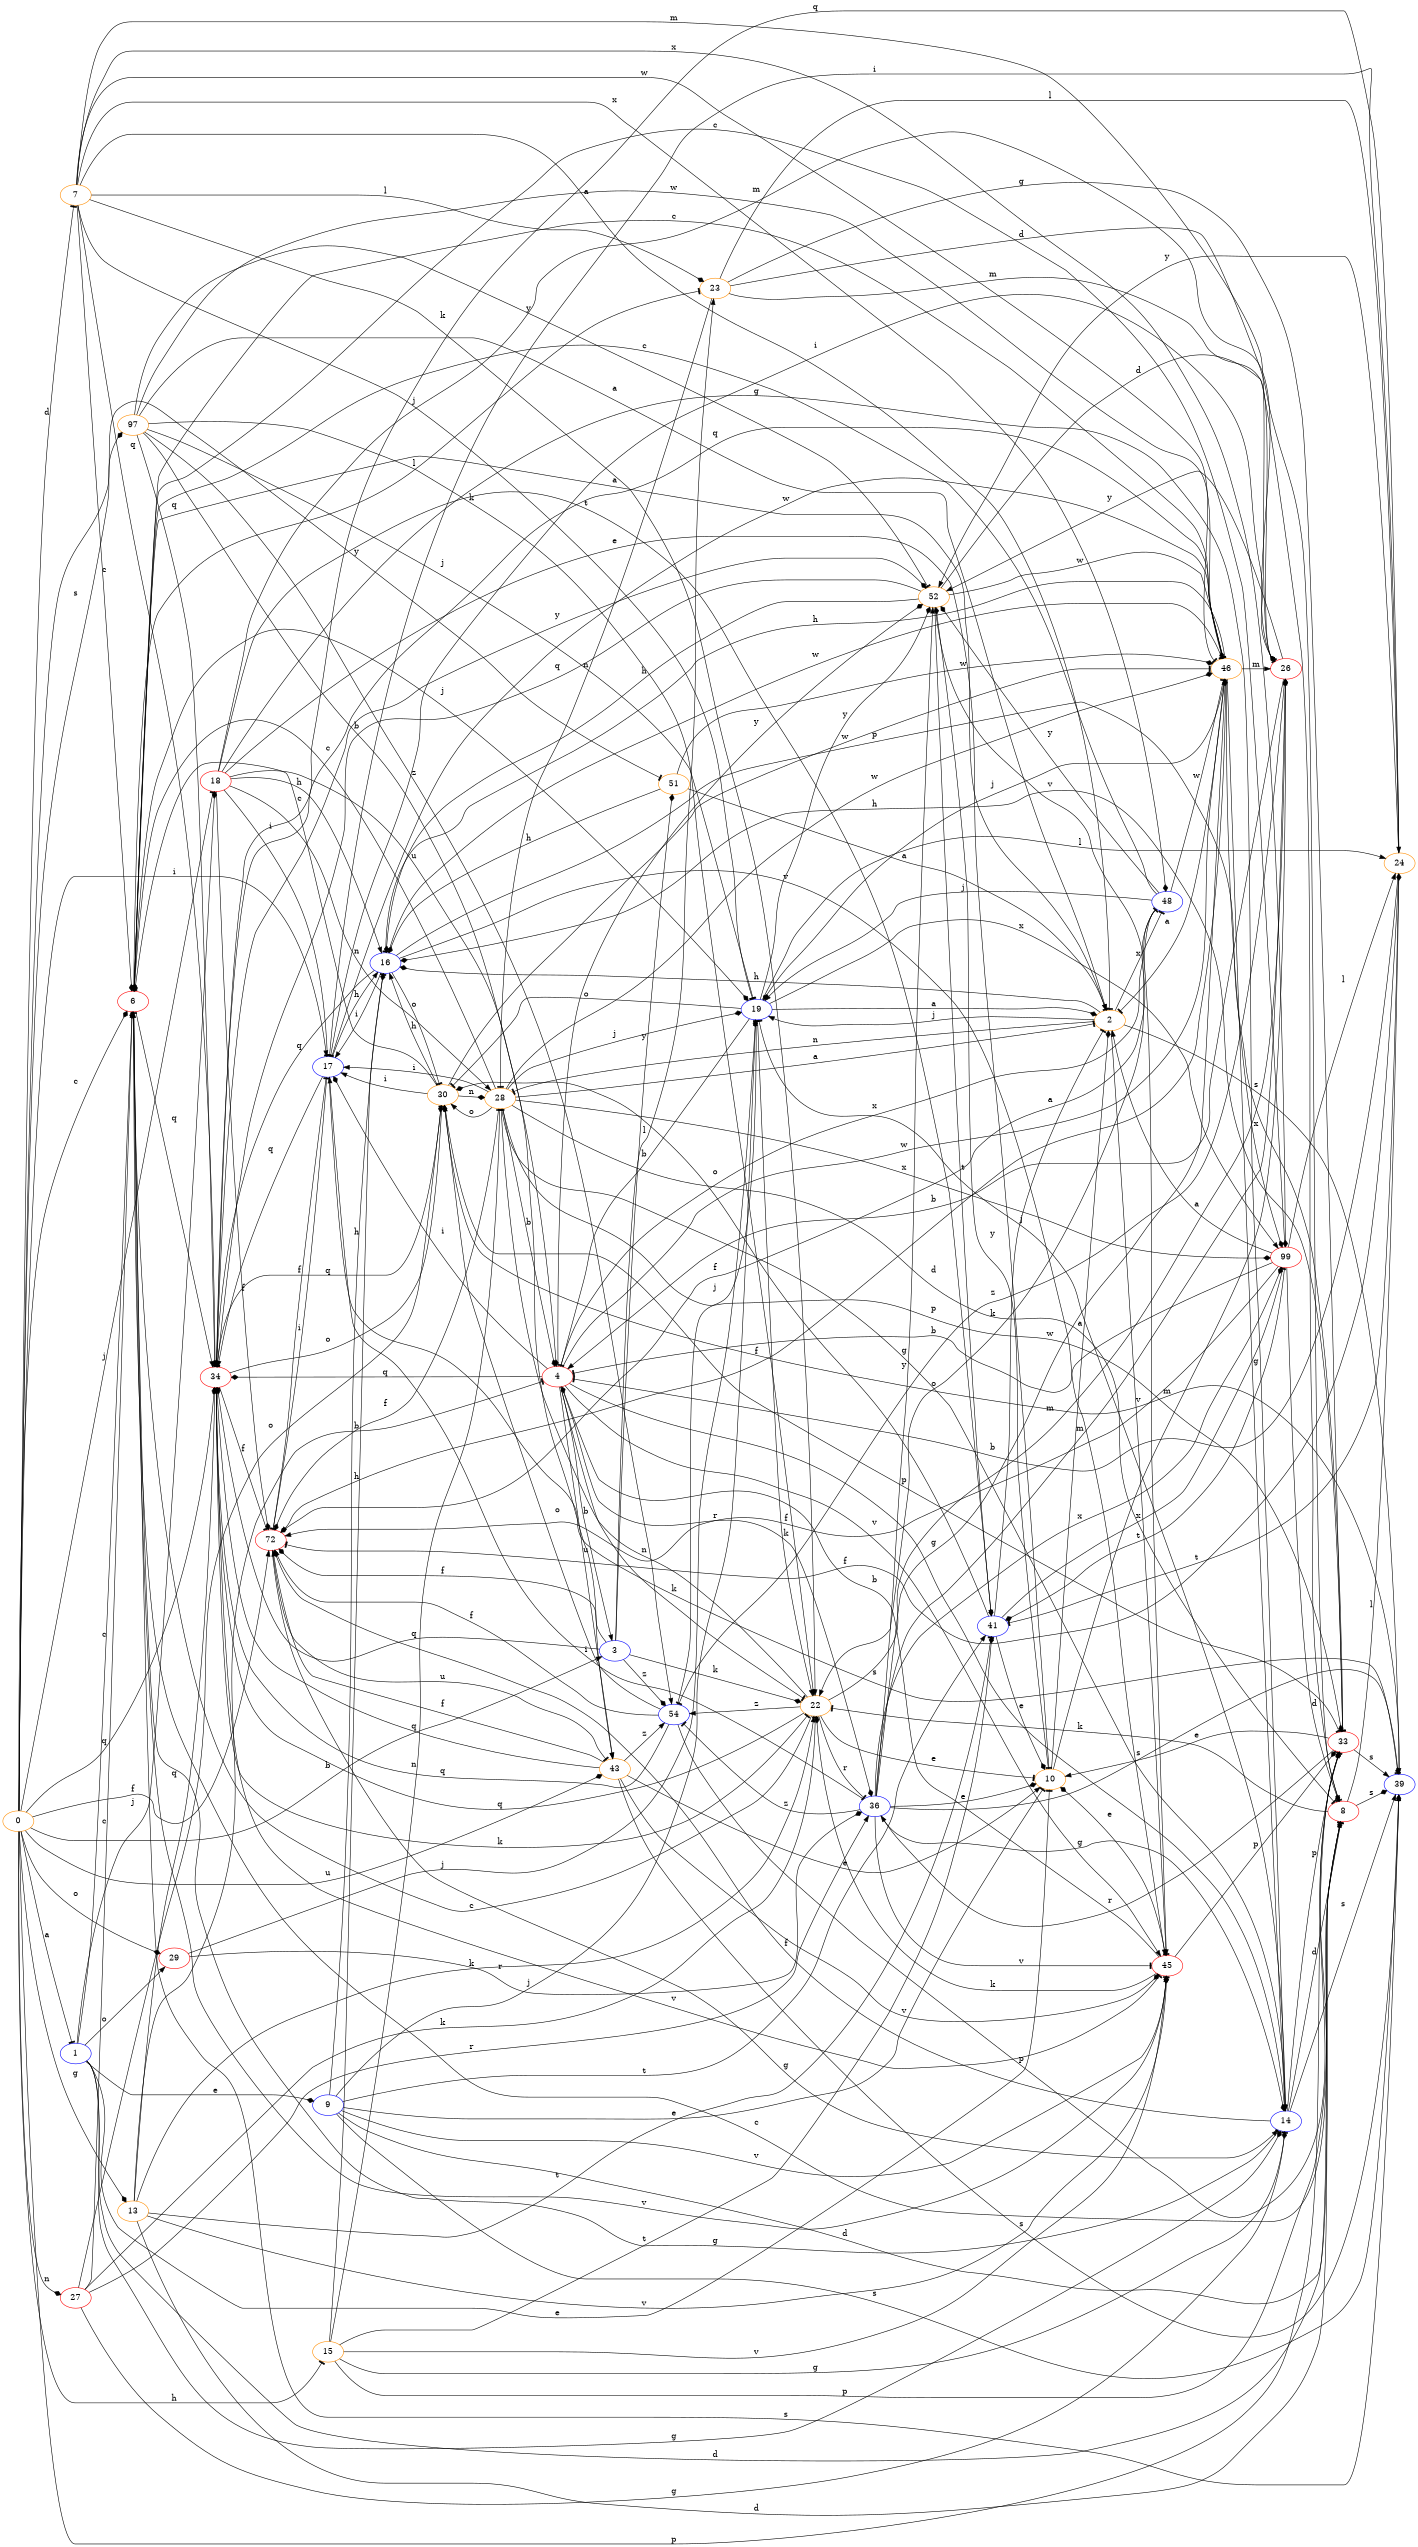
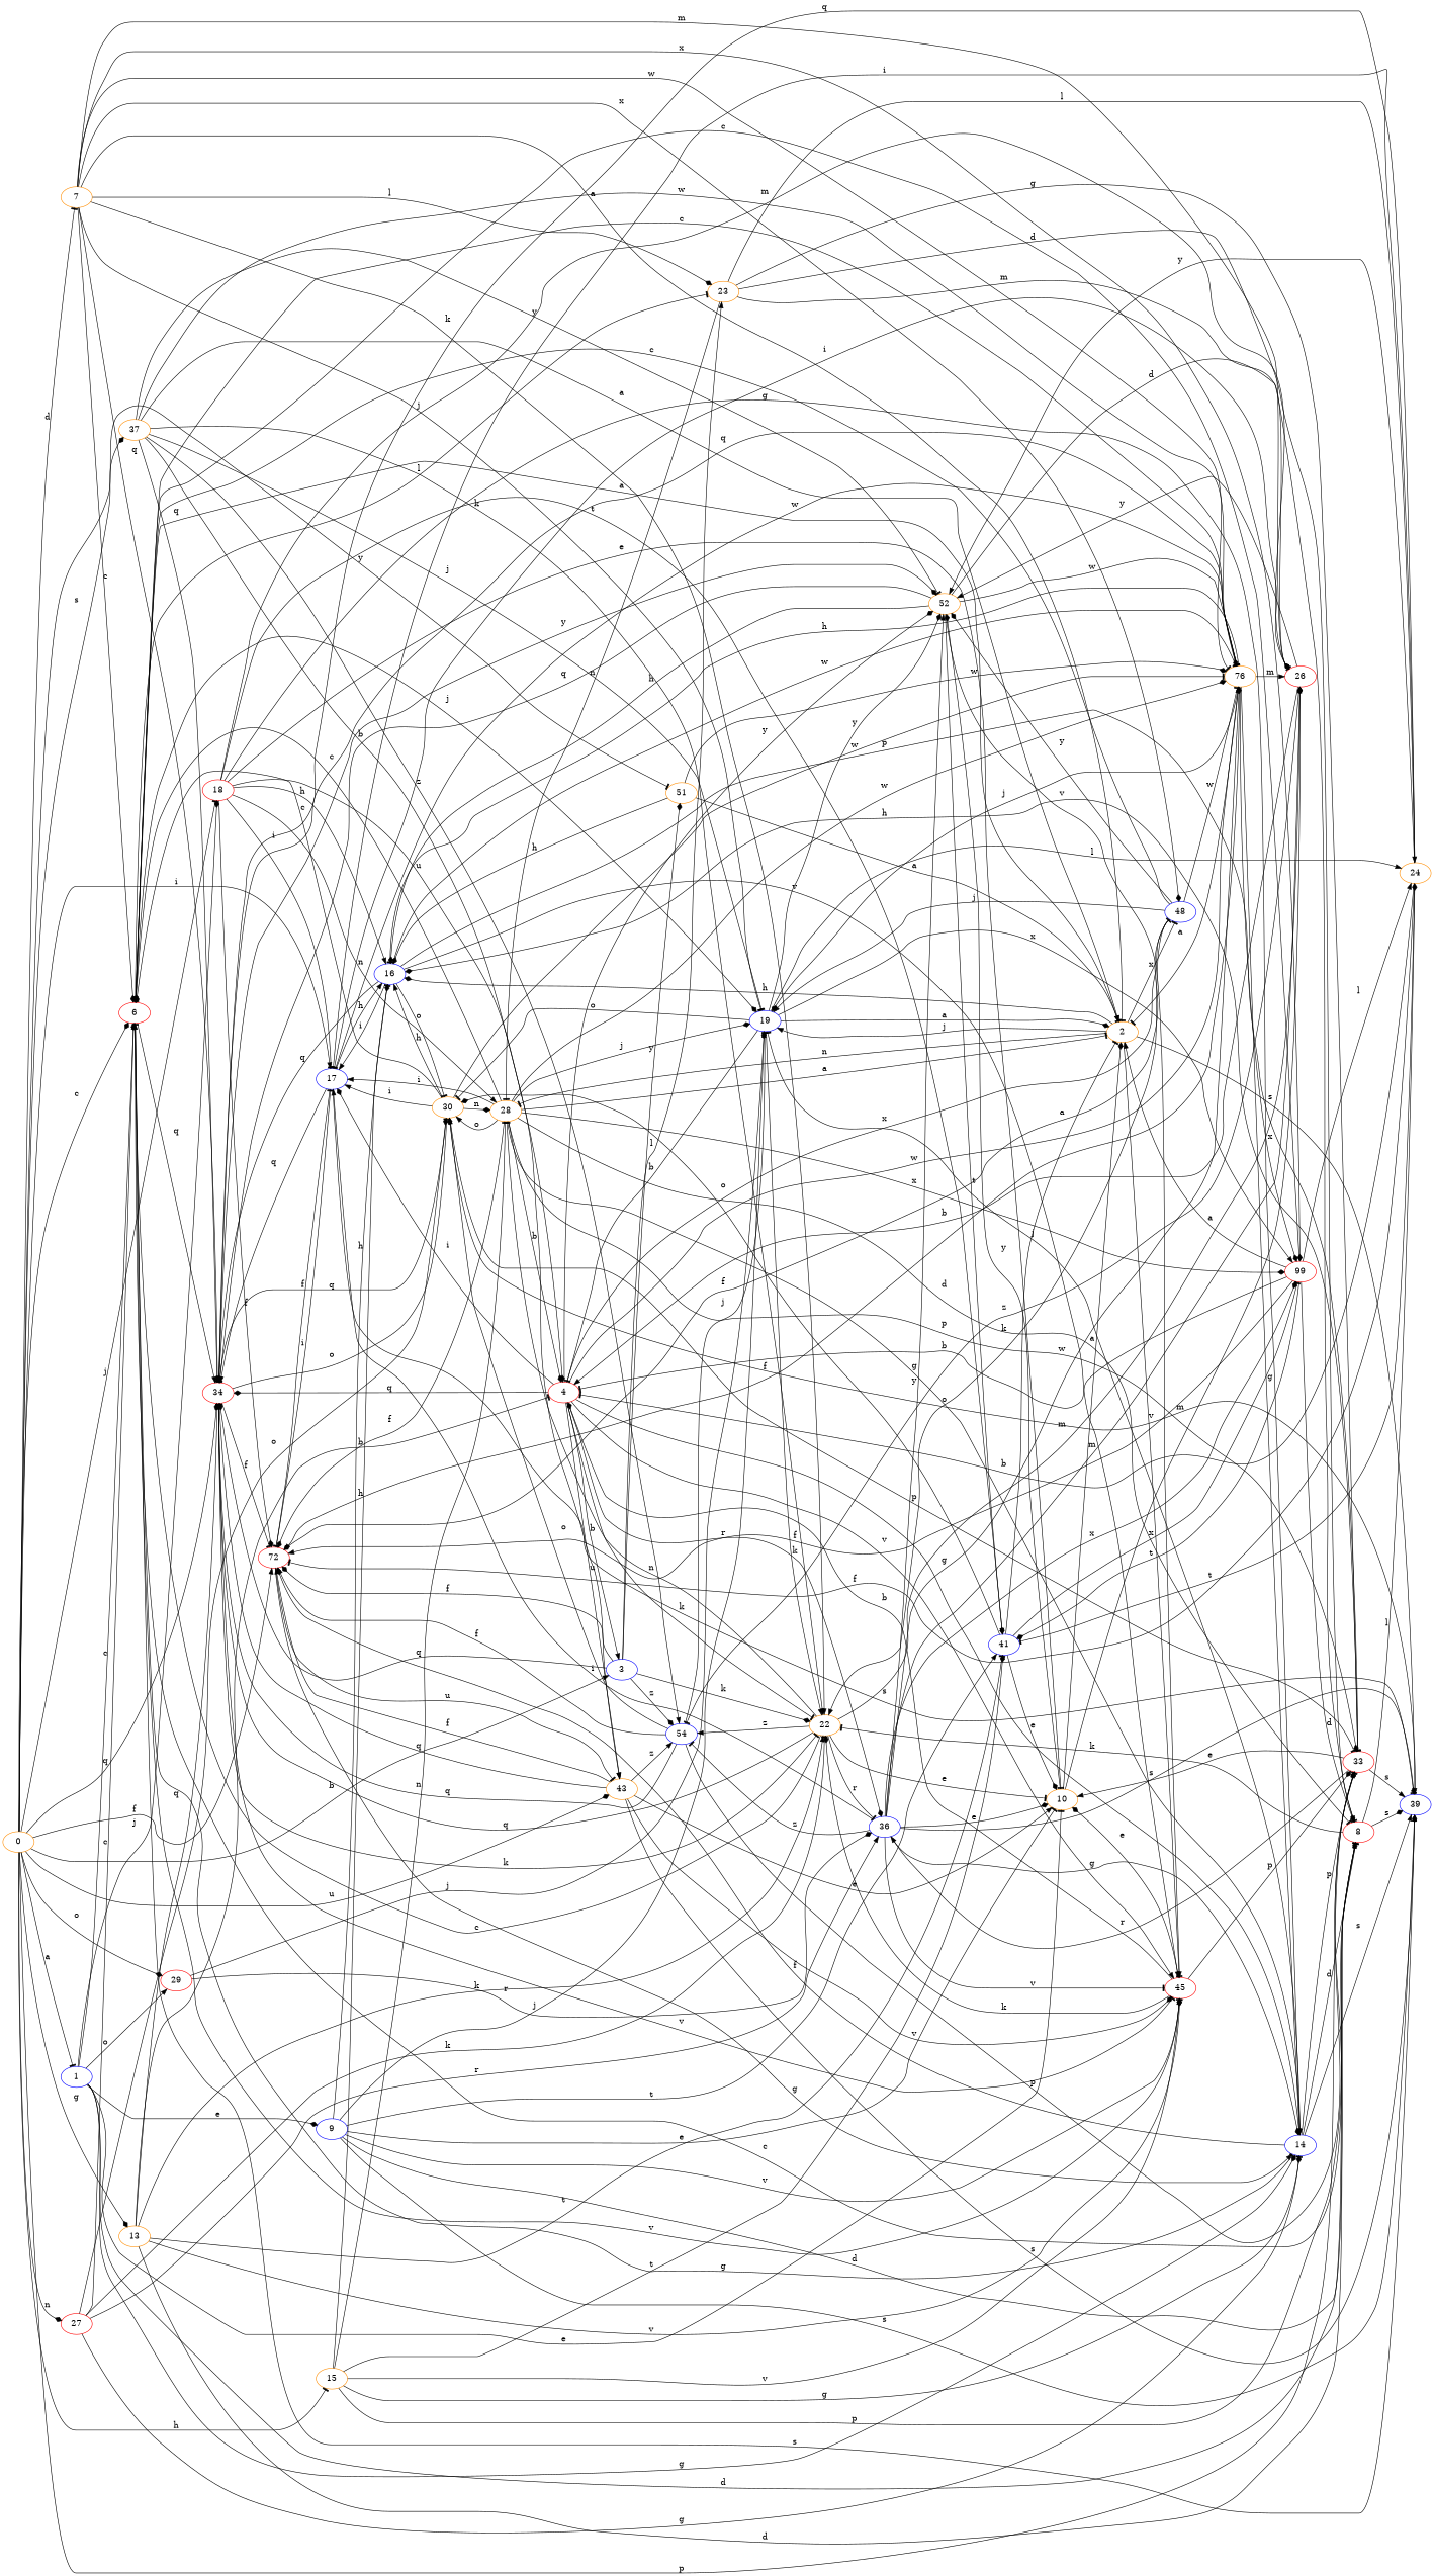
  strict digraph {
    rankdir=LR
    node [color=darkorange]
    edge [arrowhead=diamond]
    1 [color=blue]
    0
    3 [color=blue]
    6 [color=red]
    7
    n6 [color=red label=72]
    13
    15
    17 [color=blue]
    18 [color=red]
    27 [color=red]
    29 [color=red]
    33 [color=red]
    34 [color=red]
-   37 [label=97]
+   37
    43
    51
    8 [color=red]
    9 [color=blue]
    10
    14 [color=blue]
    22
    23
    54 [color=blue]
    2
    19 [color=blue]
    39 [color=blue]
    45 [color=red]
    48 [color=blue]
-   46
+   46 [label=76]
    26 [color=red]
    n32 [color=red label=99]
    4 [color=red]
    41 [color=blue]
    16 [color=blue]
    28
    36 [color=blue]
    30
    52
    24
    1 -> 6 [label=c]
    1 -> 18 [label=j]
    1 -> 29 [arrowhead=normal label=o]
    1 -> 8 [arrowhead=normal label=d]
    1 -> 9 [label=e]
    1 -> 10 [arrowhead=tee label=e]
    1 -> 14 [label=g]
    0 -> 1 [arrowhead=tee label=a]
    0 -> 3 [arrowhead=normal label=b]
    0 -> 6 [label=c]
    0 -> 7 [arrowhead=tee label=d]
    0 -> n6 [arrowhead=normal label=f]
    0 -> 13 [label=g]
    0 -> 15 [arrowhead=tee label=h]
    0 -> 17 [arrowhead=normal label=i]
    0 -> 18 [arrowhead=tee label=j]
    0 -> 27 [label=n]
    0 -> 29 [label=o]
    0 -> 33 [label=p]
    0 -> 34 [label=q]
    0 -> 37 [label=s]
    0 -> 43 [label=u]
    0 -> 51 [arrowhead=tee label=y]
    3 -> n6 [label=f]
    3 -> 34 [label=q]
    3 -> 51 [label=y]
    3 -> 22 [label=k]
    3 -> 23 [arrowhead=normal label=l]
    3 -> 54 [label=z]
    6 -> 34 [arrowhead=normal label=q]
    6 -> 14 [arrowhead=tee label=g]
    6 -> 23 [arrowhead=tee label=l]
    6 -> 2 [arrowhead=normal label=a]
    6 -> 19 [label=j]
    6 -> 39 [label=s]
    6 -> 45 [label=v]
    7 -> 6 [label=c]
    7 -> 34 [arrowhead=tee label=q]
    7 -> 22 [arrowhead=normal label=k]
    7 -> 23 [label=l]
    7 -> 2 [arrowhead=tee label=a]
    7 -> 19 [arrowhead=tee label=j]
    7 -> 48 [label=x]
    7 -> 46 [arrowhead=tee label=w]
    7 -> 26 [label=m]
    7 -> n32 [label=x]
    n6 -> 17 [arrowhead=tee label=i]
    n6 -> 43 [arrowhead=tee label=u]
    n6 -> 14 [arrowhead=normal label=g]
    13 -> 34 [arrowhead=normal label=q]
    13 -> 8 [label=d]
    13 -> 22 [arrowhead=normal label=k]
    13 -> 45 [label=v]
    13 -> 4 [arrowhead=tee label=b]
    13 -> 41 [arrowhead=tee label=t]
    15 -> 33 [arrowhead=normal label=p]
    15 -> 14 [label=g]
    15 -> 45 [arrowhead=normal label=v]
    15 -> 41 [label=t]
    15 -> 16 [arrowhead=tee label=h]
    15 -> 28 [arrowhead=tee label=n]
    17 -> n6 [arrowhead=tee label=f]
    17 -> 34 [arrowhead=normal label=q]
    17 -> 39 [arrowhead=tee label=s]
    17 -> 46 [arrowhead=tee label=w]
    17 -> 16 [arrowhead=normal label=h]
    18 -> n6 [label=f]
    18 -> 17 [arrowhead=tee label=i]
    18 -> 43 [arrowhead=normal label=u]
    18 -> 10 [arrowhead=tee label=e]
    18 -> 14 [arrowhead=normal label=g]
    18 -> 26 [arrowhead=tee label=m]
    18 -> 41 [arrowhead=normal label=t]
    18 -> 16 [arrowhead=normal label=h]
    18 -> 28 [arrowhead=normal label=n]
    27 -> 6 [arrowhead=normal label=c]
    27 -> 14 [arrowhead=tee label=g]
    27 -> 22 [arrowhead=tee label=k]
    27 -> 36 [arrowhead=normal label=r]
    27 -> 30 [label=o]
    29 -> 19 [label=j]
    29 -> 36 [label=r]
    33 -> 10 [arrowhead=normal label=e]
    33 -> 39 [arrowhead=normal label=s]
    33 -> 16 [label=h]
    33 -> 36 [arrowhead=normal label=r]
    34 -> n6 [arrowhead=tee label=f]
    34 -> 22 [arrowhead=tee label=k]
    34 -> 45 [arrowhead=tee label=v]
    34 -> 30 [arrowhead=tee label=o]
    34 -> 52 [label=y]
    37 -> 34 [label=q]
    37 -> 22 [arrowhead=normal label=k]
    37 -> 54 [arrowhead=normal label=z]
    37 -> 2 [arrowhead=normal label=a]
    37 -> 19 [arrowhead=tee label=j]
    37 -> 46 [label=w]
    37 -> 4 [label=b]
    37 -> 52 [arrowhead=tee label=y]
    43 -> n6 [arrowhead=normal label=f]
    43 -> 34 [arrowhead=tee label=q]
    43 -> 10 [arrowhead=normal label=e]
    43 -> 54 [arrowhead=normal label=z]
    43 -> 39 [arrowhead=normal label=s]
    43 -> 45 [label=v]
    51 -> 2 [arrowhead=tee label=a]
    51 -> 46 [label=w]
    51 -> 16 [label=h]
    8 -> 6 [arrowhead=normal label=c]
    8 -> 22 [arrowhead=tee label=k]
    8 -> 39 [label=s]
    8 -> 24 [label=l]
    9 -> 8 [arrowhead=tee label=d]
    9 -> 10 [arrowhead=tee label=e]
    9 -> 19 [arrowhead=normal label=j]
    9 -> 39 [arrowhead=normal label=s]
    9 -> 45 [arrowhead=tee label=v]
    9 -> 41 [arrowhead=normal label=t]
    9 -> 16 [label=h]
    10 -> 2 [label=a]
    10 -> 26 [label=m]
    10 -> 52 [label=y]
    14 -> n6 [label=f]
    14 -> 33 [arrowhead=tee label=p]
    14 -> 8 [arrowhead=tee label=d]
    14 -> 19 [arrowhead=tee label=j]
    14 -> 39 [arrowhead=normal label=s]
    22 -> 6 [arrowhead=tee label=c]
    22 -> 34 [arrowhead=tee label=q]
    22 -> 10 [arrowhead=tee label=e]
    22 -> 54 [arrowhead=normal label=z]
    22 -> 26 [label=m]
    22 -> 28 [arrowhead=tee label=n]
    22 -> 36 [arrowhead=tee label=r]
    23 -> 33 [arrowhead=tee label=g]
    23 -> 8 [arrowhead=tee label=d]
    23 -> 26 [label=m]
    23 -> 28 [arrowhead=tee label=n]
    23 -> 24 [arrowhead=normal label=l]
    54 -> n6 [arrowhead=normal label=f]
    54 -> 33 [label=p]
    54 -> 34 [arrowhead=tee label=q]
    54 -> 19 [arrowhead=tee label=j]
    54 -> 30 [arrowhead=normal label=o]
    2 -> 19 [arrowhead=normal label=j]
    2 -> 39 [arrowhead=normal label=s]
    2 -> 45 [arrowhead=tee label=v]
    2 -> 48 [arrowhead=tee label=x]
    2 -> 16 [label=h]
    2 -> 28 [arrowhead=tee label=n]
    19 -> 22 [arrowhead=normal label=k]
    19 -> 2 [label=a]
    19 -> n32 [arrowhead=normal label=x]
    19 -> 4 [arrowhead=tee label=b]
    19 -> 30 [arrowhead=tee label=o]
    19 -> 52 [label=y]
    19 -> 24 [arrowhead=normal label=l]
    39 -> 30 [label=o]
    45 -> 33 [label=p]
    45 -> 10 [label=e]
    45 -> 22 [label=k]
    45 -> 4 [label=b]
    48 -> 6 [arrowhead=normal label=c]
    48 -> n6 [label=f]
    48 -> 22 [arrowhead=normal label=k]
    48 -> 19 [arrowhead=normal label=j]
    48 -> 46 [arrowhead=tee label=w]
    48 -> 52 [label=y]
    46 -> 6 [arrowhead=tee label=c]
    46 -> n6 [arrowhead=normal label=f]
    46 -> 34 [label=q]
    46 -> 14 [arrowhead=normal label=g]
    46 -> 2 [arrowhead=tee label=a]
    46 -> 19 [label=j]
    46 -> 26 [arrowhead=normal label=m]
    46 -> n32 [label=x]
    46 -> 16 [arrowhead=tee label=h]
    26 -> 17 [arrowhead=tee label=i]
    26 -> 54 [arrowhead=tee label=z]
    26 -> 4 [arrowhead=normal label=b]
    26 -> 52 [arrowhead=normal label=y]
    n32 -> 6 [label=c]
    n32 -> n6 [arrowhead=normal label=f]
    n32 -> 8 [label=d]
    n32 -> 2 [arrowhead=normal label=a]
    n32 -> 4 [arrowhead=tee label=b]
    n32 -> 41 [label=t]
    n32 -> 24 [arrowhead=normal label=l]
    4 -> 3 [arrowhead=normal label=b]
    4 -> 17 [label=i]
    4 -> 34 [label=q]
    4 -> 43 [arrowhead=normal label=u]
    4 -> 14 [arrowhead=normal label=g]
    4 -> 22 [arrowhead=tee label=k]
    4 -> 45 [arrowhead=normal label=v]
    4 -> 48 [arrowhead=tee label=x]
    4 -> 46 [arrowhead=normal label=w]
    4 -> 36 [label=r]
    4 -> 52 [label=y]
    41 -> 10 [label=e]
    41 -> 2 [arrowhead=tee label=a]
    41 -> n32 [arrowhead=tee label=x]
    41 -> 30 [label=o]
    16 -> 17 [arrowhead=normal label=i]
    16 -> 33 [arrowhead=tee label=p]
    16 -> 34 [arrowhead=tee label=q]
    16 -> 45 [arrowhead=normal label=v]
    16 -> 46 [arrowhead=tee label=w]
    16 -> 30 [arrowhead=tee label=o]
    28 -> 6 [label=c]
    28 -> n6 [label=f]
    28 -> 17 [arrowhead=normal label=i]
    28 -> 33 [label=p]
    28 -> 8 [arrowhead=tee label=d]
    28 -> 14 [arrowhead=normal label=g]
    28 -> 2 [arrowhead=tee label=a]
    28 -> 19 [label=j]
    28 -> 46 [label=w]
    28 -> n32 [label=x]
    28 -> 4 [label=b]
    28 -> 30 [arrowhead=normal label=o]
    36 -> 17 [arrowhead=normal label=i]
    36 -> 10 [label=e]
    36 -> 14 [label=g]
    36 -> 54 [arrowhead=tee label=z]
    36 -> 39 [label=s]
    36 -> 45 [arrowhead=tee label=v]
    36 -> 46 [label=w]
    36 -> 26 [arrowhead=normal label=m]
    36 -> n32 [label=x]
    36 -> 52 [arrowhead=normal label=y]
    30 -> 6 [label=c]
    30 -> 17 [arrowhead=normal label=i]
    30 -> 33 [arrowhead=tee label=p]
    30 -> 34 [arrowhead=tee label=q]
    30 -> 46 [arrowhead=tee label=w]
    30 -> 16 [arrowhead=normal label=h]
    30 -> 28 [label=n]
    52 -> 34 [arrowhead=normal label=q]
    52 -> 8 [arrowhead=normal label=d]
    52 -> 45 [arrowhead=normal label=v]
    52 -> 46 [arrowhead=tee label=w]
    52 -> 41 [label=t]
    52 -> 16 [label=h]
    24 -> n6 [arrowhead=tee label=f]
    24 -> 17 [arrowhead=tee label=i]
    24 -> 34 [arrowhead=normal label=q]
    24 -> 4 [arrowhead=tee label=b]
    24 -> 41 [arrowhead=tee label=t]
    24 -> 52 [arrowhead=normal label=y]
  }
